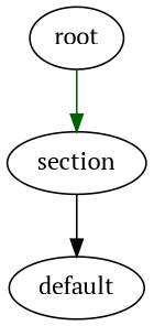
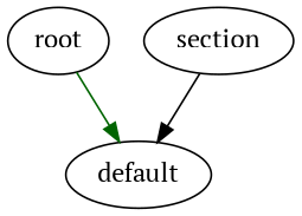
  digraph {
    fontname="PT Serif"
    node [fontname="PT Serif"]
    edge [fontname="PT Serif"]
    n1 [label=root]
    n2 [label=default]
    n3 [label=section]
-   n1 -> n3 [color=darkgreen]
+   n1 -> n2 [color=darkgreen]
    n3 -> n2 [color=black]
  }
